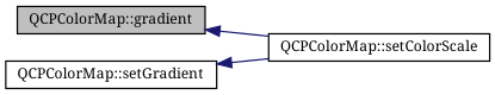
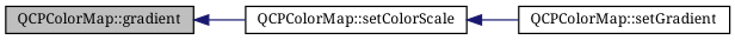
  digraph {
    fontname="Noto Serif"
    rankdir=LR
    node [color=black fillcolor=white fontname="Noto Serif" fontsize=10 shape=record style=filled]
    edge [color=midnightblue dir=back fontname="Noto Serif" fontsize=10 labelfontname=Helvetica labelfontsize=10 style=solid]
    n1 [fillcolor=grey75 fontcolor=black height=0.2 label="QCPColorMap::gradient" width=0.4]
    n2 [height=0.2 label="QCPColorMap::setColorScale" width=0.4]
    n3 [height=0.2 label="QCPColorMap::setGradient" width=0.4]
    n1 -> n2
-   n3 -> n2
+   n2 -> n3
  }
